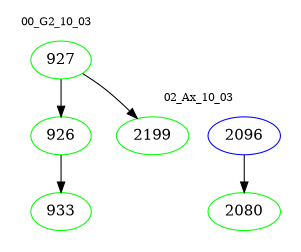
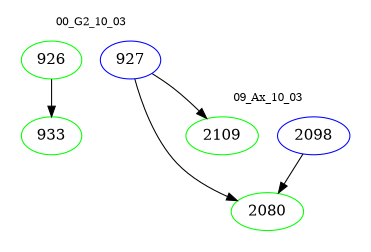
  digraph {
    node [color=green]
    edge [color=black]
-   n1 [color=blue label=2096]
+   n1 [color=blue label=2098]
    n2 [label=2080]
-   n3 [label=2199]
-   n4 [label=927]
+   n3 [label=2109]
+   n4 [color=blue label=927]
    n5 [label=926]
    n6 [label=933]
    subgraph cluster_1 {
      color=white
      fontsize=10
-     label="02_Ax_10_03"
+     label="09_Ax_10_03"
      n1
      n2
      n3
    }
    subgraph cluster_2 {
      color=white
      fontsize=10
      label="00_G2_10_03"
      n4
      n5
      n6
    }
    n1 -> n2
    n4 -> n3
-   n4 -> n5
+   n4 -> n2
    n5 -> n6
  }
